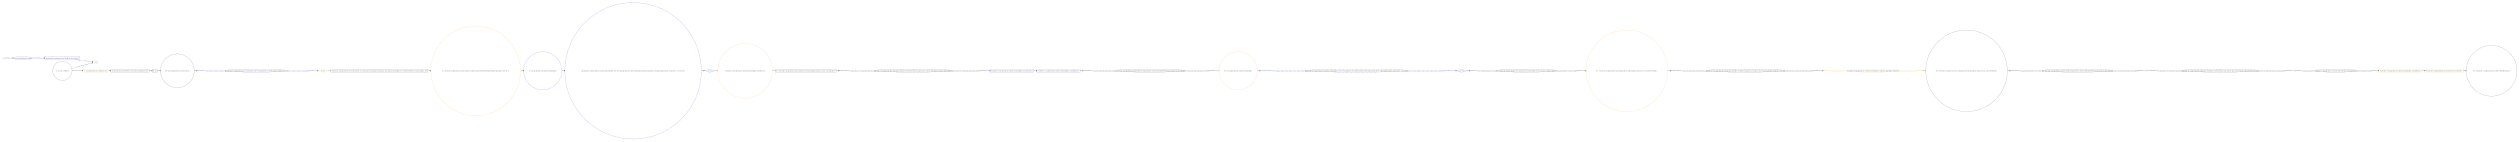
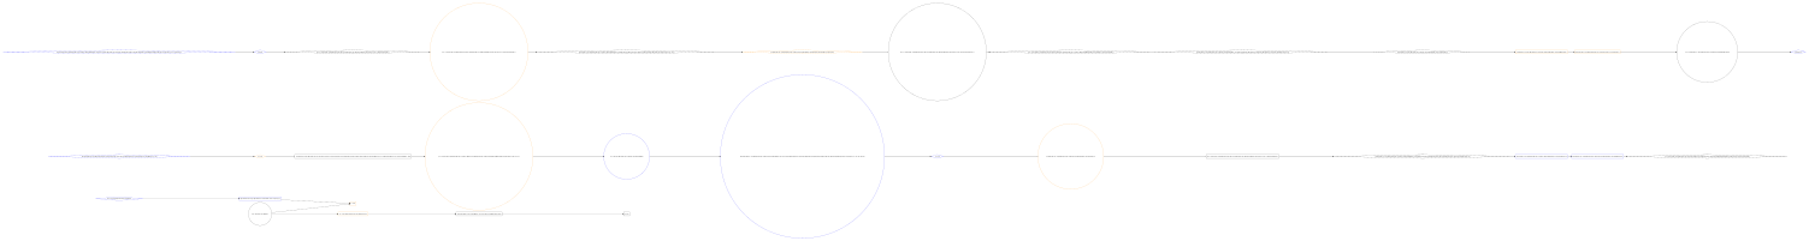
  digraph {
    fontname="Roboto Condensed"
    rankdir=LR
    node [color=black fontname="Roboto Condensed" shape=diamond]
    edge [arrowhead=dot fontname="Roboto Condensed"]
    "$r0 = new org.objectweb.asm.ClassWriter" [color=blue]
    "specialinvoke $r0.<org.objectweb.asm.ClassWriter: void <init>(int)>(2)" [color=blue shape=box]
    "r1 = $r0" [color=darkorange shape=box]
    "$r2 = new java.io.PrintWriter" [shape=circle]
    "$r3 = <java.lang.System: java.io.PrintStream out>" [color=darkorange shape=box]
    "specialinvoke $r2.<java.io.PrintWriter: void <init>(java.io.OutputStream)>($r3)" [shape=box]
    "r4 = $r2" [shape=box]
-   "$r5 = new org.objectweb.asm.util.TraceClassVisitor" [shape=circle]
    "specialinvoke $r5.<org.objectweb.asm.util.TraceClassVisitor: void <init>(org.objectweb.asm.ClassVisitor,java.io.PrintWriter)>(r1, r4)" [color=blue]
    "r6 = $r5" [color=darkorange]
    "virtualinvoke r6.<org.objectweb.asm.util.TraceClassVisitor: void visit(int,int,java.lang.String,java.lang.String,java.lang.String,java.lang.String[])>(52, 33, \"sample/HelloWorld\", null, \"java/lang/Object\", null)" [shape=box]
    "r15 = staticinvoke <org.objectweb.asm.commons.Method: org.objectweb.asm.commons.Method getMethod(java.lang.String)>(\"void <init> ()\")" [color=darkorange shape=circle]
    "$r7 = new org.objectweb.asm.commons.GeneratorAdapter" [color=blue shape=circle]
    "specialinvoke $r7.<org.objectweb.asm.commons.GeneratorAdapter: void <init>(int,org.objectweb.asm.commons.Method,java.lang.String,org.objectweb.asm.Type[],org.objectweb.asm.ClassVisitor)>(1, r15, null, null, r6)" [color=blue shape=circle]
    "r16 = $r7" [color=blue]
    "virtualinvoke r16.<org.objectweb.asm.commons.GeneratorAdapter: void loadThis()>()" [color=darkorange shape=circle]
    "$r8 = staticinvoke <org.objectweb.asm.Type: org.objectweb.asm.Type getType(java.lang.Class)>(class \"Ljava/lang/Object;\")" [shape=box]
    "virtualinvoke r16.<org.objectweb.asm.commons.GeneratorAdapter: void invokeConstructor(org.objectweb.asm.Type,org.objectweb.asm.commons.Method)>($r8, r15)"
    "virtualinvoke r16.<org.objectweb.asm.commons.GeneratorAdapter: void returnValue()>()" [color=blue shape=box]
    "virtualinvoke r16.<org.objectweb.asm.commons.GeneratorAdapter: void endMethod()>()" [color=blue shape=box]
    "r17 = staticinvoke <org.objectweb.asm.commons.Method: org.objectweb.asm.commons.Method getMethod(java.lang.String)>(\"void main (String[])\")"
-   "$r9 = new org.objectweb.asm.commons.GeneratorAdapter" [color=darkorange shape=circle]
    "specialinvoke $r9.<org.objectweb.asm.commons.GeneratorAdapter: void <init>(int,org.objectweb.asm.commons.Method,java.lang.String,org.objectweb.asm.Type[],org.objectweb.asm.ClassVisitor)>(9, r17, null, null, r6)" [color=blue]
    "r18 = $r9" [color=blue]
    "$r10 = staticinvoke <org.objectweb.asm.Type: org.objectweb.asm.Type getType(java.lang.Class)>(class \"Ljava/lang/System;\")"
    "$r11 = staticinvoke <org.objectweb.asm.Type: org.objectweb.asm.Type getType(java.lang.Class)>(class \"Ljava/io/PrintStream;\")" [color=darkorange shape=circle]
    "virtualinvoke r18.<org.objectweb.asm.commons.GeneratorAdapter: void getStatic(org.objectweb.asm.Type,java.lang.String,org.objectweb.asm.Type)>($r10, \"out\", $r11)"
    "virtualinvoke r18.<org.objectweb.asm.commons.GeneratorAdapter: void push(java.lang.String)>(\"Hello world!\")" [color=darkorange]
    "$r12 = staticinvoke <org.objectweb.asm.Type: org.objectweb.asm.Type getType(java.lang.Class)>(class \"Ljava/io/PrintStream;\")" [shape=circle]
    "$r13 = staticinvoke <org.objectweb.asm.commons.Method: org.objectweb.asm.commons.Method getMethod(java.lang.String)>(\"void println (String)\")"
    "virtualinvoke r18.<org.objectweb.asm.commons.GeneratorAdapter: void invokeVirtual(org.objectweb.asm.Type,org.objectweb.asm.commons.Method)>($r12, $r13)"
    "virtualinvoke r18.<org.objectweb.asm.commons.GeneratorAdapter: void returnValue()>()"
    "virtualinvoke r18.<org.objectweb.asm.commons.GeneratorAdapter: void endMethod()>()" [color=darkorange shape=box]
    "virtualinvoke r6.<org.objectweb.asm.util.TraceClassVisitor: void visitEnd()>()" [color=darkorange shape=box]
    "$r14 = virtualinvoke r1.<org.objectweb.asm.ClassWriter: byte[] toByteArray()>()" [shape=circle]
+   "return $r14" [color=blue]
    "$r0 = new org.objectweb.asm.ClassWriter" -> "specialinvoke $r0.<org.objectweb.asm.ClassWriter: void <init>(int)>(2)"
    "specialinvoke $r0.<org.objectweb.asm.ClassWriter: void <init>(int)>(2)" -> "r1 = $r0"
    "$r2 = new java.io.PrintWriter" -> "r1 = $r0" [arrowhead=diamond]
    "$r2 = new java.io.PrintWriter" -> "$r3 = <java.lang.System: java.io.PrintStream out>" [arrowhead=diamond]
    "$r3 = <java.lang.System: java.io.PrintStream out>" -> "specialinvoke $r2.<java.io.PrintWriter: void <init>(java.io.OutputStream)>($r3)" [arrowhead=diamond]
    "specialinvoke $r2.<java.io.PrintWriter: void <init>(java.io.OutputStream)>($r3)" -> "r4 = $r2"
-   "r4 = $r2" -> "$r5 = new org.objectweb.asm.util.TraceClassVisitor"
-   "$r5 = new org.objectweb.asm.util.TraceClassVisitor" -> "specialinvoke $r5.<org.objectweb.asm.util.TraceClassVisitor: void <init>(org.objectweb.asm.ClassVisitor,java.io.PrintWriter)>(r1, r4)" [arrowhead=diamond]
    "specialinvoke $r5.<org.objectweb.asm.util.TraceClassVisitor: void <init>(org.objectweb.asm.ClassVisitor,java.io.PrintWriter)>(r1, r4)" -> "r6 = $r5" [arrowhead=diamond]
    "r6 = $r5" -> "virtualinvoke r6.<org.objectweb.asm.util.TraceClassVisitor: void visit(int,int,java.lang.String,java.lang.String,java.lang.String,java.lang.String[])>(52, 33, \"sample/HelloWorld\", null, \"java/lang/Object\", null)" [arrowhead=odot]
    "virtualinvoke r6.<org.objectweb.asm.util.TraceClassVisitor: void visit(int,int,java.lang.String,java.lang.String,java.lang.String,java.lang.String[])>(52, 33, \"sample/HelloWorld\", null, \"java/lang/Object\", null)" -> "r15 = staticinvoke <org.objectweb.asm.commons.Method: org.objectweb.asm.commons.Method getMethod(java.lang.String)>(\"void <init> ()\")"
    "r15 = staticinvoke <org.objectweb.asm.commons.Method: org.objectweb.asm.commons.Method getMethod(java.lang.String)>(\"void <init> ()\")" -> "$r7 = new org.objectweb.asm.commons.GeneratorAdapter"
    "$r7 = new org.objectweb.asm.commons.GeneratorAdapter" -> "specialinvoke $r7.<org.objectweb.asm.commons.GeneratorAdapter: void <init>(int,org.objectweb.asm.commons.Method,java.lang.String,org.objectweb.asm.Type[],org.objectweb.asm.ClassVisitor)>(1, r15, null, null, r6)"
    "specialinvoke $r7.<org.objectweb.asm.commons.GeneratorAdapter: void <init>(int,org.objectweb.asm.commons.Method,java.lang.String,org.objectweb.asm.Type[],org.objectweb.asm.ClassVisitor)>(1, r15, null, null, r6)" -> "r16 = $r7" [arrowhead=diamond]
    "r16 = $r7" -> "virtualinvoke r16.<org.objectweb.asm.commons.GeneratorAdapter: void loadThis()>()" [arrowhead=odot]
    "virtualinvoke r16.<org.objectweb.asm.commons.GeneratorAdapter: void loadThis()>()" -> "$r8 = staticinvoke <org.objectweb.asm.Type: org.objectweb.asm.Type getType(java.lang.Class)>(class \"Ljava/lang/Object;\")" [arrowhead=odot]
    "$r8 = staticinvoke <org.objectweb.asm.Type: org.objectweb.asm.Type getType(java.lang.Class)>(class \"Ljava/lang/Object;\")" -> "virtualinvoke r16.<org.objectweb.asm.commons.GeneratorAdapter: void invokeConstructor(org.objectweb.asm.Type,org.objectweb.asm.commons.Method)>($r8, r15)" [arrowhead=diamond]
    "virtualinvoke r16.<org.objectweb.asm.commons.GeneratorAdapter: void invokeConstructor(org.objectweb.asm.Type,org.objectweb.asm.commons.Method)>($r8, r15)" -> "virtualinvoke r16.<org.objectweb.asm.commons.GeneratorAdapter: void returnValue()>()"
    "virtualinvoke r16.<org.objectweb.asm.commons.GeneratorAdapter: void returnValue()>()" -> "virtualinvoke r16.<org.objectweb.asm.commons.GeneratorAdapter: void endMethod()>()"
    "virtualinvoke r16.<org.objectweb.asm.commons.GeneratorAdapter: void endMethod()>()" -> "r17 = staticinvoke <org.objectweb.asm.commons.Method: org.objectweb.asm.commons.Method getMethod(java.lang.String)>(\"void main (String[])\")"
-   "r17 = staticinvoke <org.objectweb.asm.commons.Method: org.objectweb.asm.commons.Method getMethod(java.lang.String)>(\"void main (String[])\")" -> "$r9 = new org.objectweb.asm.commons.GeneratorAdapter" [arrowhead=odot]
-   "$r9 = new org.objectweb.asm.commons.GeneratorAdapter" -> "specialinvoke $r9.<org.objectweb.asm.commons.GeneratorAdapter: void <init>(int,org.objectweb.asm.commons.Method,java.lang.String,org.objectweb.asm.Type[],org.objectweb.asm.ClassVisitor)>(9, r17, null, null, r6)"
    "specialinvoke $r9.<org.objectweb.asm.commons.GeneratorAdapter: void <init>(int,org.objectweb.asm.commons.Method,java.lang.String,org.objectweb.asm.Type[],org.objectweb.asm.ClassVisitor)>(9, r17, null, null, r6)" -> "r18 = $r9"
    "r18 = $r9" -> "$r10 = staticinvoke <org.objectweb.asm.Type: org.objectweb.asm.Type getType(java.lang.Class)>(class \"Ljava/lang/System;\")"
    "$r10 = staticinvoke <org.objectweb.asm.Type: org.objectweb.asm.Type getType(java.lang.Class)>(class \"Ljava/lang/System;\")" -> "$r11 = staticinvoke <org.objectweb.asm.Type: org.objectweb.asm.Type getType(java.lang.Class)>(class \"Ljava/io/PrintStream;\")"
    "$r11 = staticinvoke <org.objectweb.asm.Type: org.objectweb.asm.Type getType(java.lang.Class)>(class \"Ljava/io/PrintStream;\")" -> "virtualinvoke r18.<org.objectweb.asm.commons.GeneratorAdapter: void getStatic(org.objectweb.asm.Type,java.lang.String,org.objectweb.asm.Type)>($r10, \"out\", $r11)"
    "virtualinvoke r18.<org.objectweb.asm.commons.GeneratorAdapter: void getStatic(org.objectweb.asm.Type,java.lang.String,org.objectweb.asm.Type)>($r10, \"out\", $r11)" -> "virtualinvoke r18.<org.objectweb.asm.commons.GeneratorAdapter: void push(java.lang.String)>(\"Hello world!\")" [arrowhead=diamond]
    "virtualinvoke r18.<org.objectweb.asm.commons.GeneratorAdapter: void push(java.lang.String)>(\"Hello world!\")" -> "$r12 = staticinvoke <org.objectweb.asm.Type: org.objectweb.asm.Type getType(java.lang.Class)>(class \"Ljava/io/PrintStream;\")" [arrowhead=odot]
    "$r12 = staticinvoke <org.objectweb.asm.Type: org.objectweb.asm.Type getType(java.lang.Class)>(class \"Ljava/io/PrintStream;\")" -> "$r13 = staticinvoke <org.objectweb.asm.commons.Method: org.objectweb.asm.commons.Method getMethod(java.lang.String)>(\"void println (String)\")" [arrowhead=diamond]
    "$r13 = staticinvoke <org.objectweb.asm.commons.Method: org.objectweb.asm.commons.Method getMethod(java.lang.String)>(\"void println (String)\")" -> "virtualinvoke r18.<org.objectweb.asm.commons.GeneratorAdapter: void invokeVirtual(org.objectweb.asm.Type,org.objectweb.asm.commons.Method)>($r12, $r13)" [arrowhead=odot]
    "virtualinvoke r18.<org.objectweb.asm.commons.GeneratorAdapter: void invokeVirtual(org.objectweb.asm.Type,org.objectweb.asm.commons.Method)>($r12, $r13)" -> "virtualinvoke r18.<org.objectweb.asm.commons.GeneratorAdapter: void returnValue()>()" [arrowhead=odot]
    "virtualinvoke r18.<org.objectweb.asm.commons.GeneratorAdapter: void returnValue()>()" -> "virtualinvoke r18.<org.objectweb.asm.commons.GeneratorAdapter: void endMethod()>()" [arrowhead=diamond]
    "virtualinvoke r18.<org.objectweb.asm.commons.GeneratorAdapter: void endMethod()>()" -> "virtualinvoke r6.<org.objectweb.asm.util.TraceClassVisitor: void visitEnd()>()" [arrowhead=diamond]
    "virtualinvoke r6.<org.objectweb.asm.util.TraceClassVisitor: void visitEnd()>()" -> "$r14 = virtualinvoke r1.<org.objectweb.asm.ClassWriter: byte[] toByteArray()>()"
+   "$r14 = virtualinvoke r1.<org.objectweb.asm.ClassWriter: byte[] toByteArray()>()" -> "return $r14" [arrowhead=diamond]
  }
